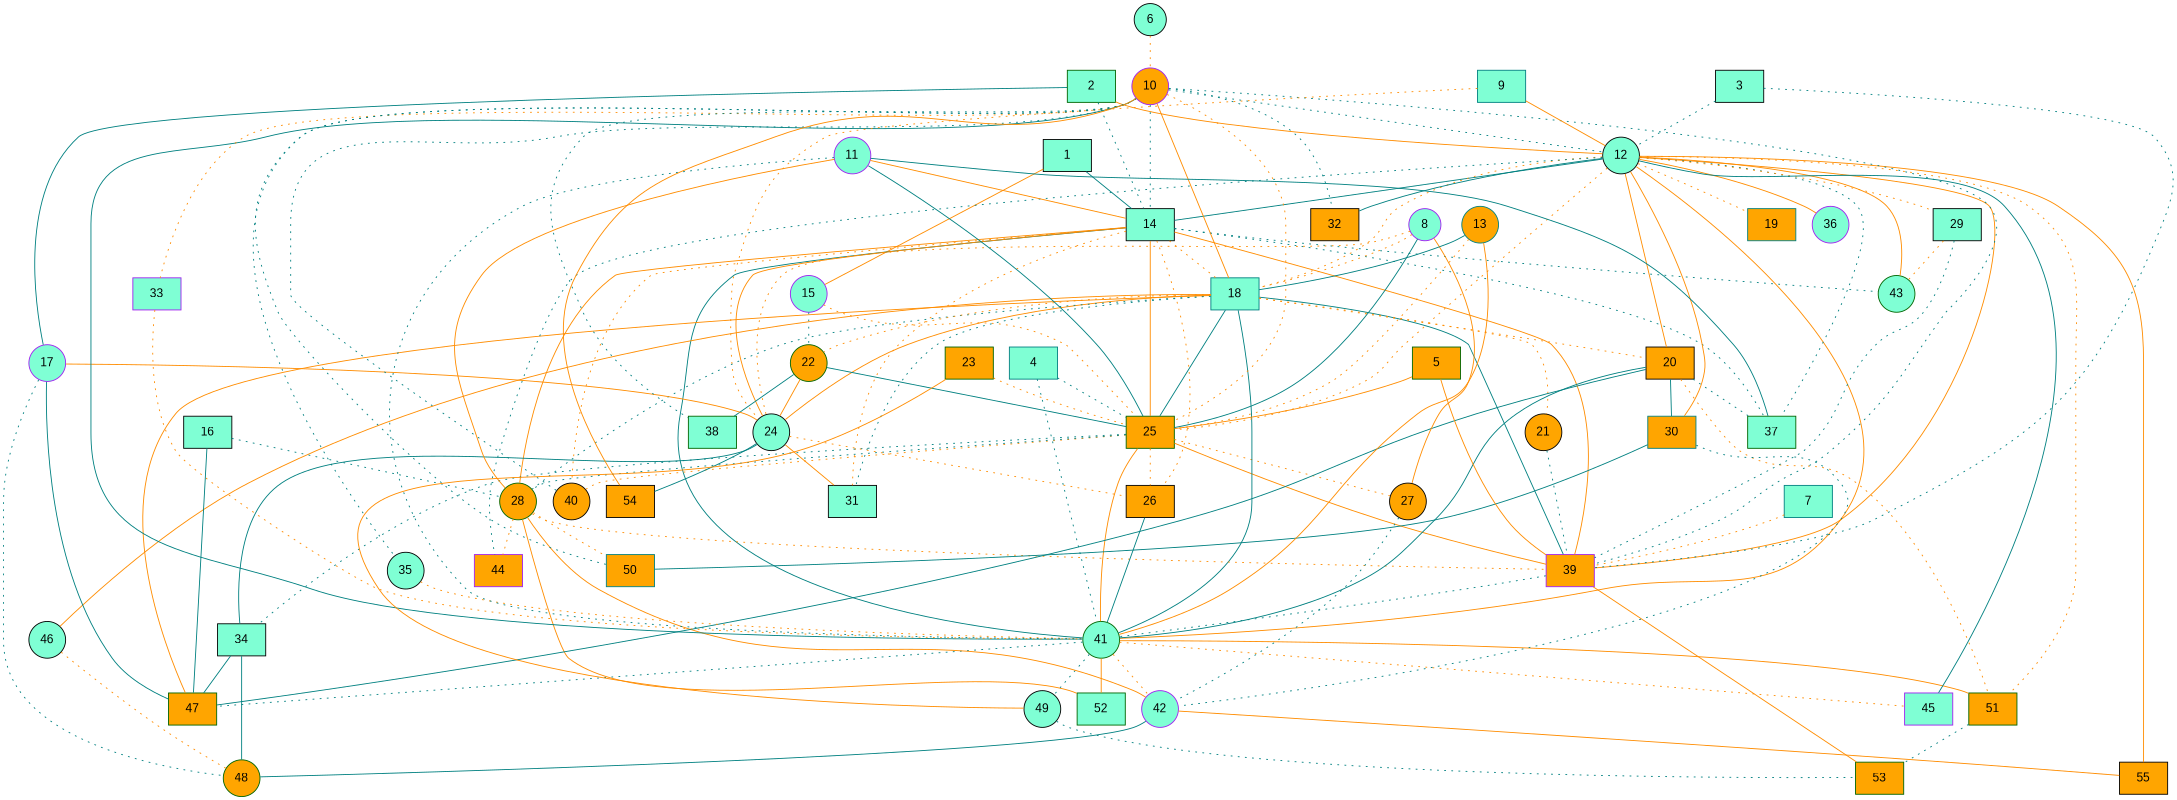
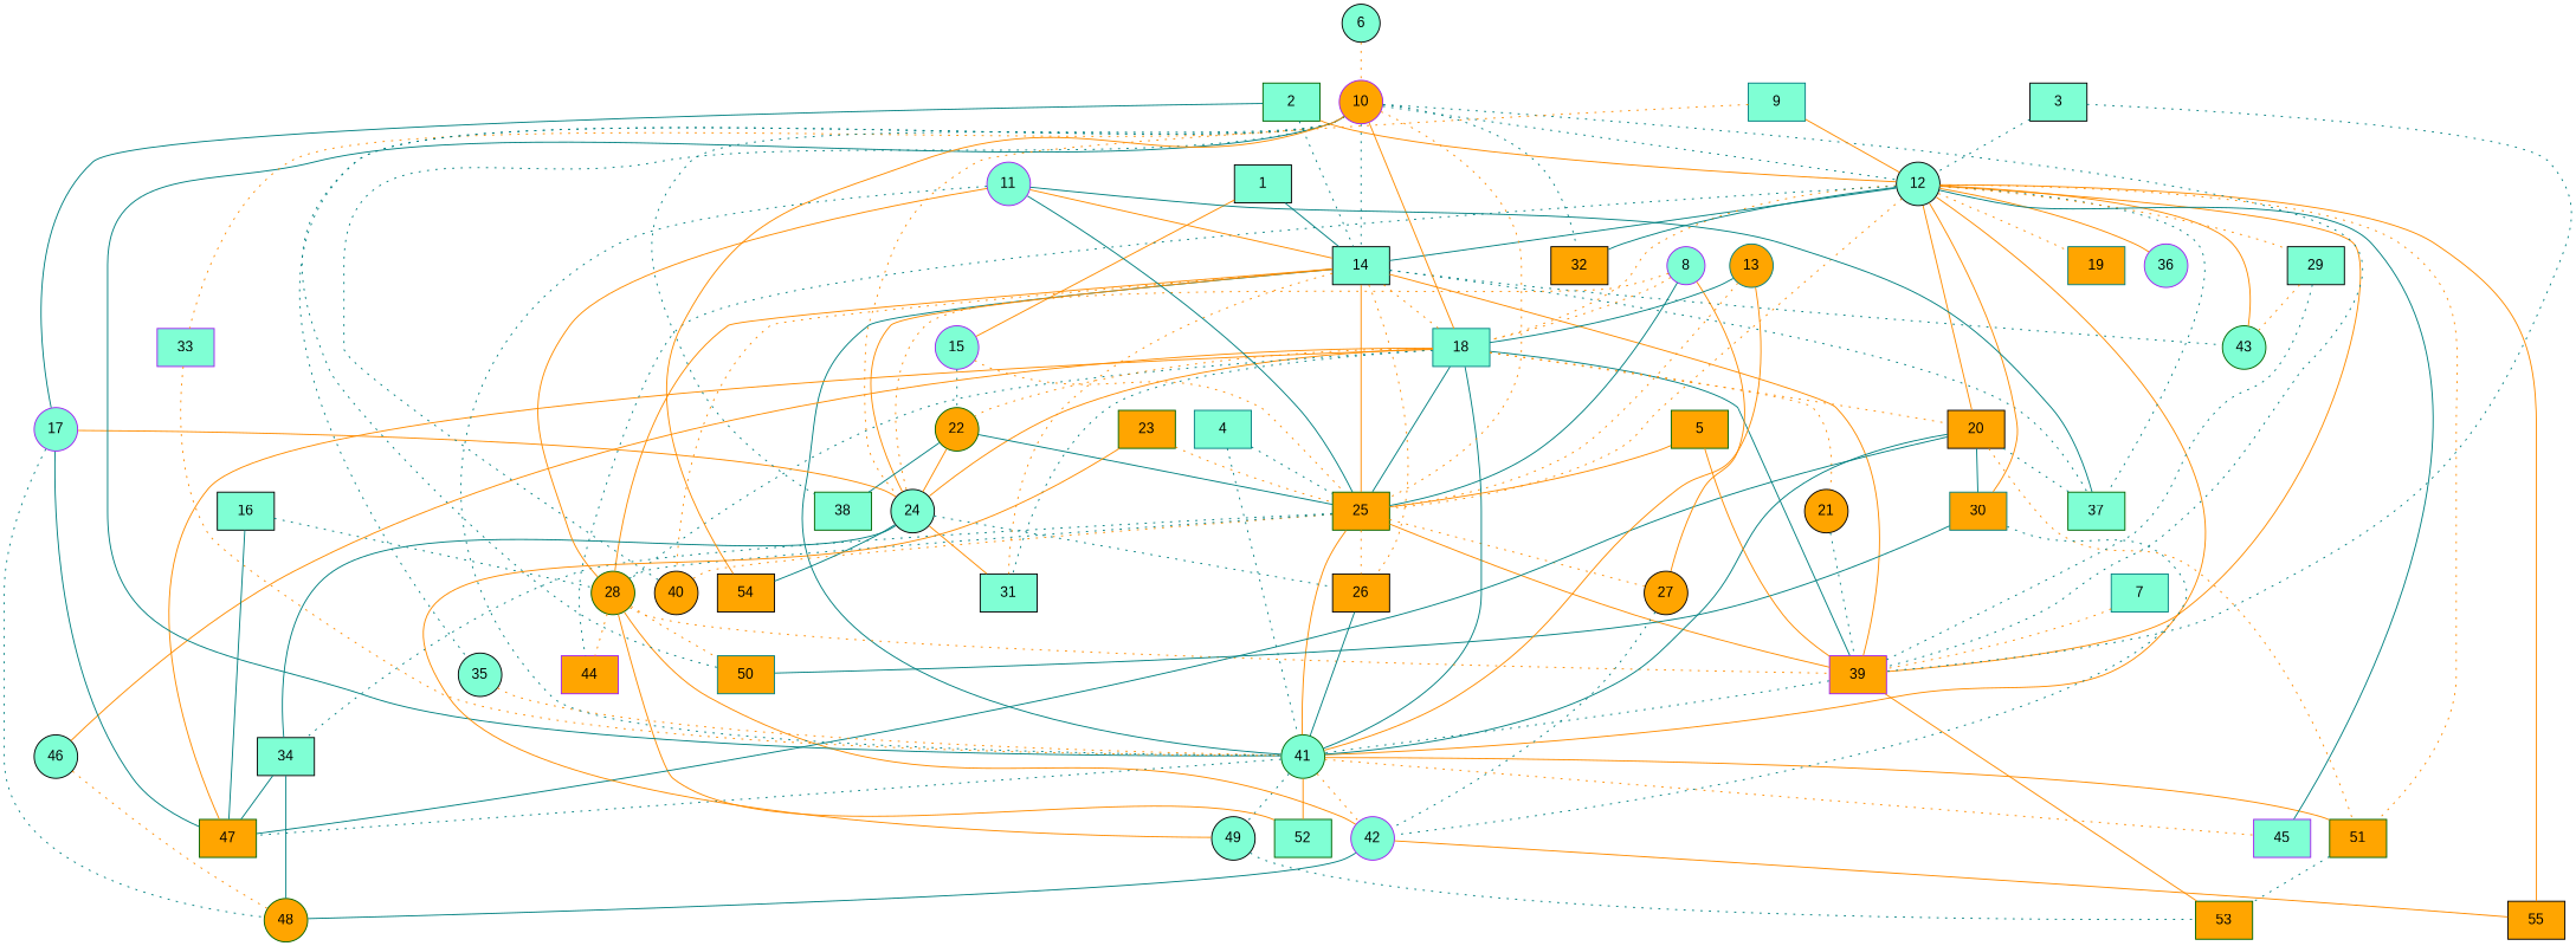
  graph {
    fontname="Liberation Sans"
    node [color=black fillcolor=aquamarine fontname="Liberation Sans" shape=box style=filled]
    edge [color=darkorange fontname="Liberation Sans" style=dotted weight=1.0]
    1
    14
    15 [color=purple shape=circle]
    39 [color=purple fillcolor=orange]
    25 [color=darkgreen fillcolor=orange]
    41 [color=darkgreen shape=circle]
    18 [color=teal]
    24 [shape=circle]
    40 [fillcolor=orange shape=circle]
    28 [color=darkgreen fillcolor=orange shape=circle]
    37 [color=darkgreen]
    43 [color=darkgreen shape=circle]
    26 [fillcolor=orange]
    31
    22 [color=darkgreen fillcolor=orange shape=circle]
    2 [color=darkgreen]
    12 [shape=circle]
    17 [color=purple shape=circle]
    32 [fillcolor=orange]
    19 [color=teal fillcolor=orange]
    20 [fillcolor=orange]
    29
    30 [color=teal fillcolor=orange]
    36 [color=purple shape=circle]
    44 [color=purple fillcolor=orange]
    45 [color=purple]
    51 [color=darkgreen fillcolor=orange]
    55 [fillcolor=orange]
    47 [color=darkgreen fillcolor=orange]
    48 [color=darkgreen fillcolor=orange shape=circle]
    3
    53 [color=darkgreen fillcolor=orange]
    4 [color=teal]
    27 [fillcolor=orange shape=circle]
    34
    49 [shape=circle]
    42 [color=purple shape=circle]
    52 [color=darkgreen]
    5 [color=darkgreen fillcolor=orange]
    6 [shape=circle]
    10 [color=purple fillcolor=orange shape=circle]
    33 [color=purple]
    35 [shape=circle]
    38 [color=darkgreen]
    50 [color=teal fillcolor=orange]
    54 [fillcolor=orange]
    7 [color=teal]
    8 [color=purple shape=circle]
    21 [fillcolor=orange shape=circle]
    46 [shape=circle]
    9 [color=teal]
    11 [color=purple shape=circle]
    13 [color=teal fillcolor=orange shape=circle]
    16
    23 [color=darkgreen fillcolor=orange]
    1 -- 14 [color=teal style=solid weight=2.0]
    1 -- 15 [style=solid]
    14 -- 39 [style=solid weight=3.0]
    14 -- 25 [style=solid weight=4.0]
    14 -- 41 [color=teal style=solid weight=7.0]
    14 -- 18 [weight=3.0]
    14 -- 24 [style=solid]
    14 -- 40
    14 -- 28 [style=solid]
    14 -- 37 [color=teal]
    14 -- 43 [color=teal]
    14 -- 26
    14 -- 31
    15 -- 25
    15 -- 22 [color=teal]
    39 -- 41 [color=teal weight=4.0]
    39 -- 53 [style=solid]
    25 -- 39 [style=solid]
    25 -- 41 [style=solid weight=2.0]
    25 -- 40
    25 -- 28 [color=teal]
    25 -- 26
    25 -- 27
    25 -- 34 [color=teal]
    41 -- 45
    41 -- 51 [style=solid]
    41 -- 47 [color=teal weight=2.0]
    41 -- 49 [color=teal weight=2.0]
    41 -- 42
    41 -- 52 [style=solid weight=2.0]
    18 -- 39 [color=teal style=solid]
    18 -- 25 [color=teal style=solid weight=3.0]
    18 -- 41 [color=teal style=solid weight=3.0]
    18 -- 24 [style=solid]
    18 -- 28 [color=teal]
    18 -- 31 [color=teal]
    18 -- 22
    18 -- 20
    18 -- 47 [style=solid weight=2.0]
    18 -- 21
    18 -- 46 [style=solid]
-   24 -- 26 [weight=2.0]
+   24 -- 26 [color=teal weight=2.0]
    24 -- 31 [style=solid]
    24 -- 34 [color=teal style=solid]
    24 -- 54 [color=teal style=solid]
    28 -- 39
    28 -- 44
    28 -- 42 [style=solid]
    28 -- 52 [style=solid]
    28 -- 50
    26 -- 41 [color=teal style=solid]
    22 -- 25 [color=teal style=solid]
    22 -- 24 [style=solid]
    22 -- 38 [color=teal style=solid]
    2 -- 14 [color=teal]
    2 -- 12 [style=solid]
    2 -- 17 [color=teal style=solid]
    12 -- 14 [color=teal style=solid weight=5.0]
    12 -- 39 [style=solid]
    12 -- 25
    12 -- 41 [style=solid weight=2.0]
    12 -- 18 [weight=3.0]
    12 -- 37 [color=teal]
    12 -- 43 [style=solid]
    12 -- 32 [color=teal style=solid weight=2.0]
    12 -- 19
    12 -- 20 [style=solid weight=2.0]
    12 -- 29
    12 -- 30 [style=solid]
    12 -- 36 [style=solid]
    12 -- 44 [color=teal]
    12 -- 45 [color=teal style=solid]
    12 -- 51
    12 -- 55 [style=solid weight=2.0]
    17 -- 24 [style=solid]
    17 -- 47 [color=teal style=solid]
    17 -- 48 [color=teal]
    20 -- 41 [color=teal style=solid weight=2.0]
    20 -- 37 [color=teal]
    20 -- 30 [color=teal style=solid]
    20 -- 51 [weight=2.0]
    20 -- 47 [color=teal style=solid]
    29 -- 39 [color=teal]
    29 -- 43
    30 -- 42 [color=teal]
    30 -- 50 [color=teal style=solid]
    51 -- 53 [color=teal]
    3 -- 39 [color=teal]
    3 -- 12 [color=teal]
    4 -- 25 [color=teal]
    4 -- 41 [color=teal]
    27 -- 42 [color=teal]
    34 -- 47 [color=teal style=solid]
    34 -- 48 [color=teal style=solid]
    49 -- 53 [color=teal]
    42 -- 55 [style=solid]
    42 -- 48 [color=teal style=solid weight=2.0]
    5 -- 39 [style=solid]
    5 -- 25 [style=solid]
    6 -- 10
    10 -- 14 [color=teal weight=4.0]
    10 -- 39 [color=teal]
    10 -- 25
    10 -- 41 [color=teal style=solid weight=3.0]
    10 -- 18 [style=solid]
    10 -- 40 [color=teal]
    10 -- 12 [color=teal]
    10 -- 32 [color=teal]
    10 -- 33
    10 -- 35 [color=teal]
    10 -- 38 [color=teal]
    10 -- 50 [color=teal]
    10 -- 54 [style=solid]
    33 -- 41
    35 -- 41
    7 -- 39
    8 -- 25 [color=teal style=solid]
    8 -- 18
    8 -- 24
    8 -- 27 [style=solid]
    21 -- 39 [color=teal]
    46 -- 48
    9 -- 24
    9 -- 12 [style=solid]
    11 -- 14 [style=solid]
    11 -- 25 [color=teal style=solid]
    11 -- 41 [color=teal]
    11 -- 28 [style=solid]
    11 -- 37 [color=teal style=solid]
    13 -- 25
    13 -- 41 [style=solid weight=2.0]
    13 -- 18 [color=teal style=solid]
    16 -- 28 [color=teal]
    16 -- 47 [color=teal style=solid]
    23 -- 25
    23 -- 49 [style=solid]
  }
